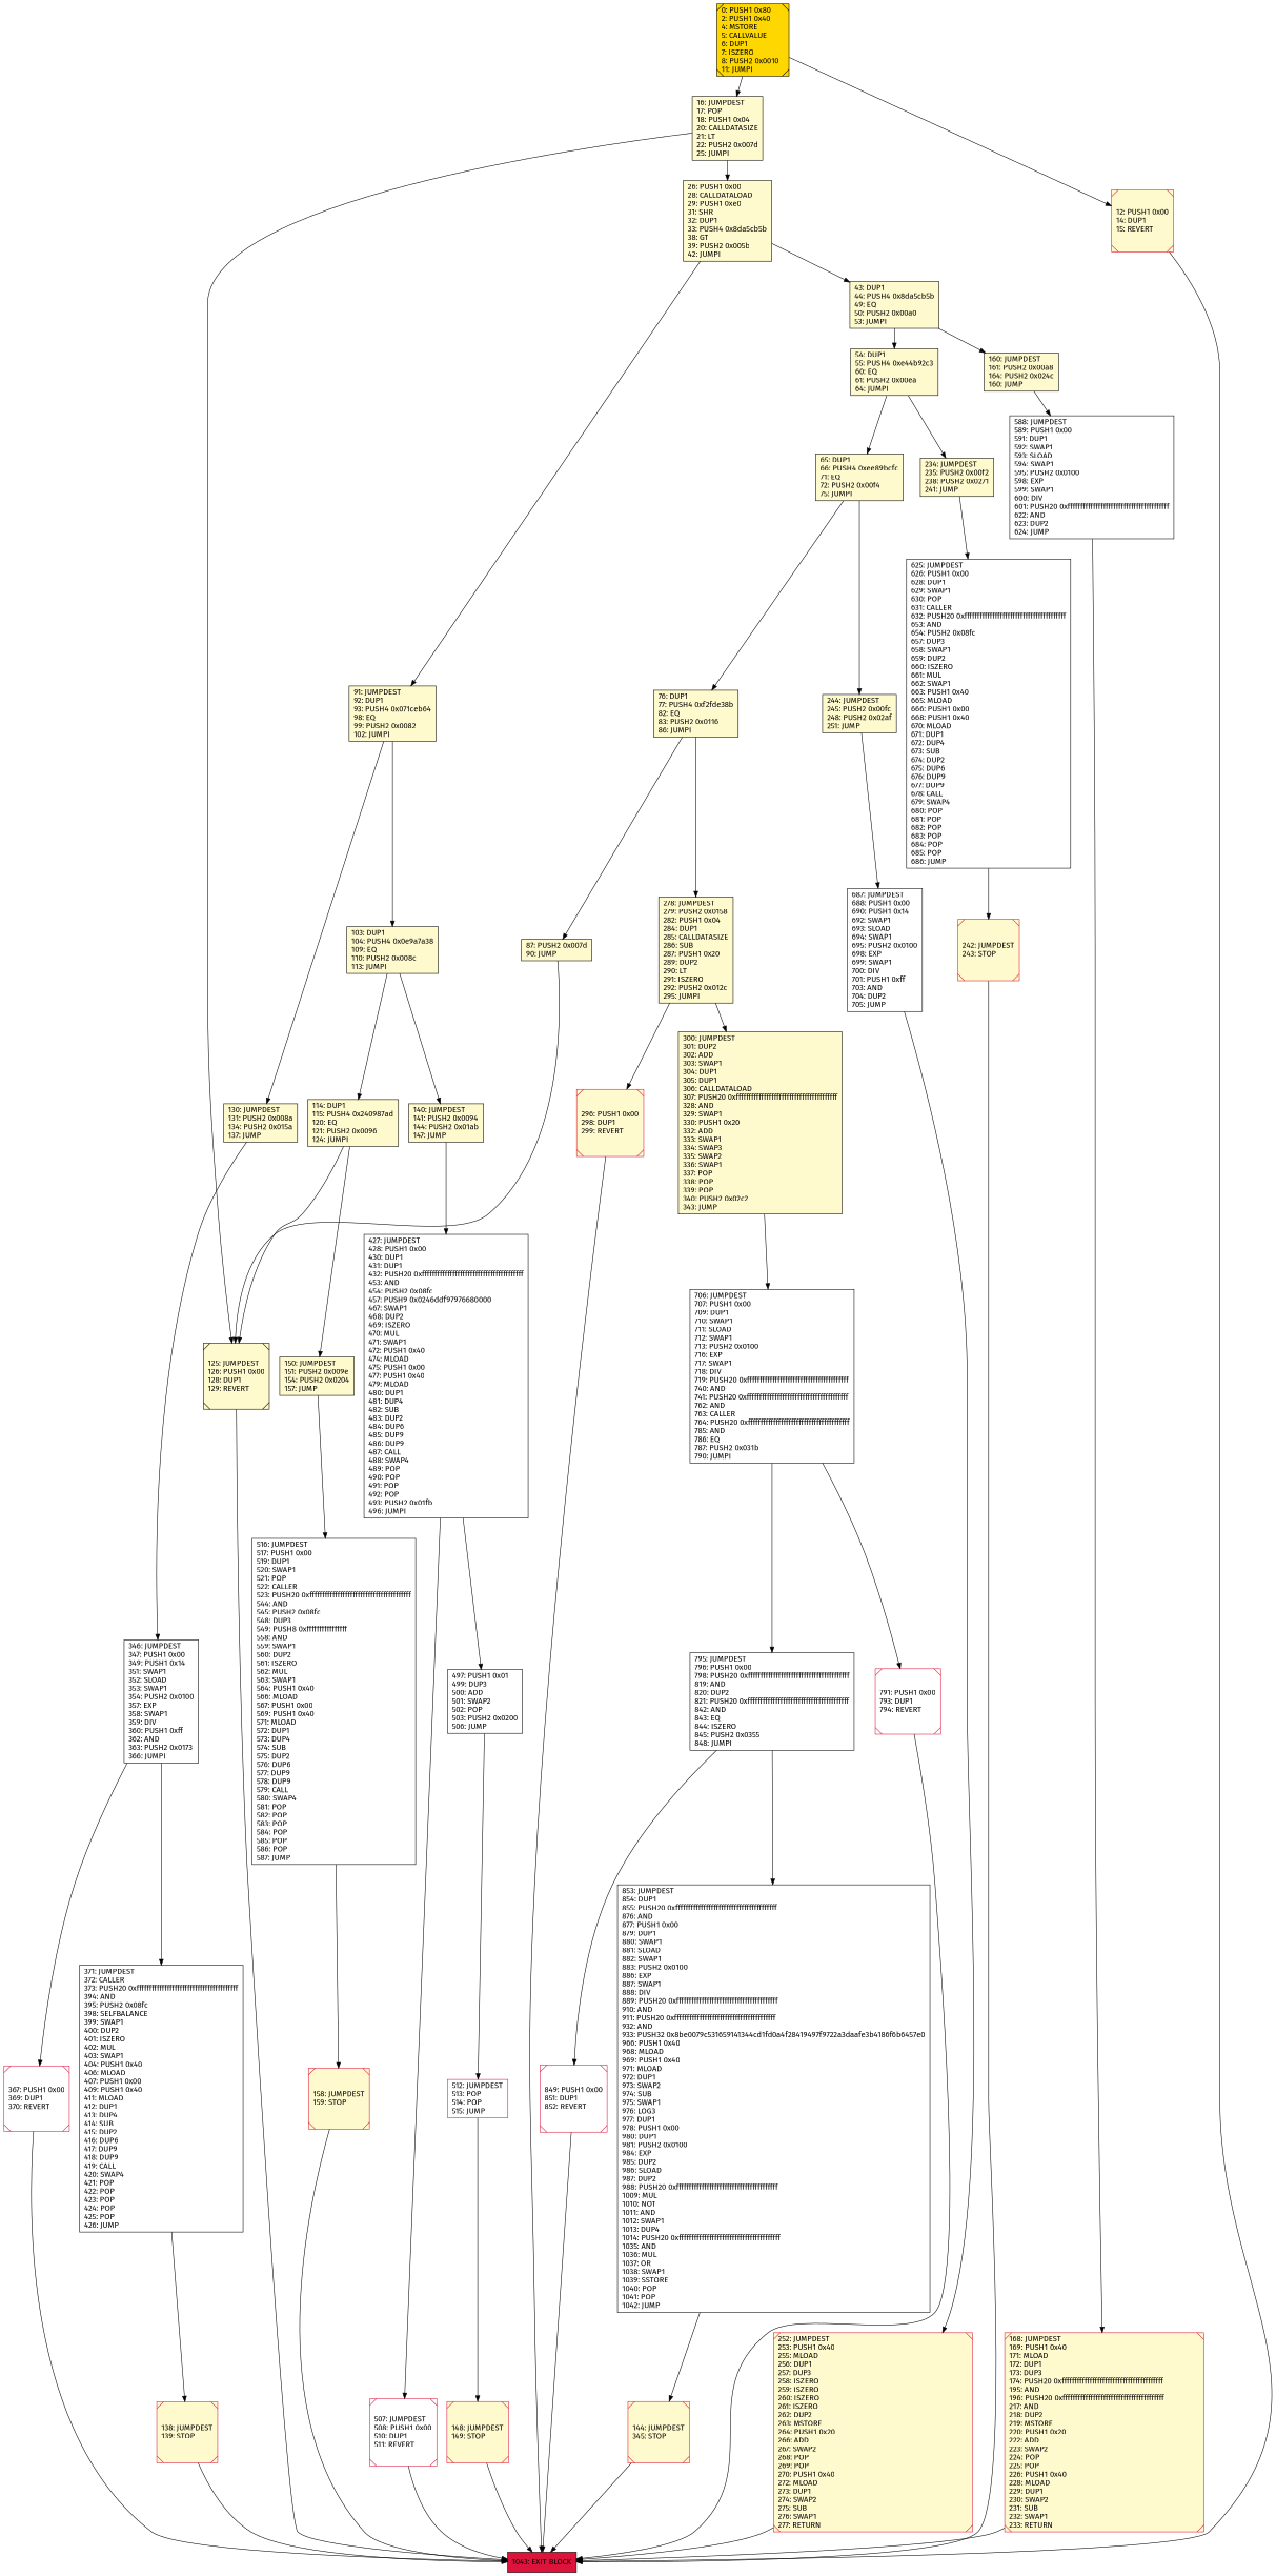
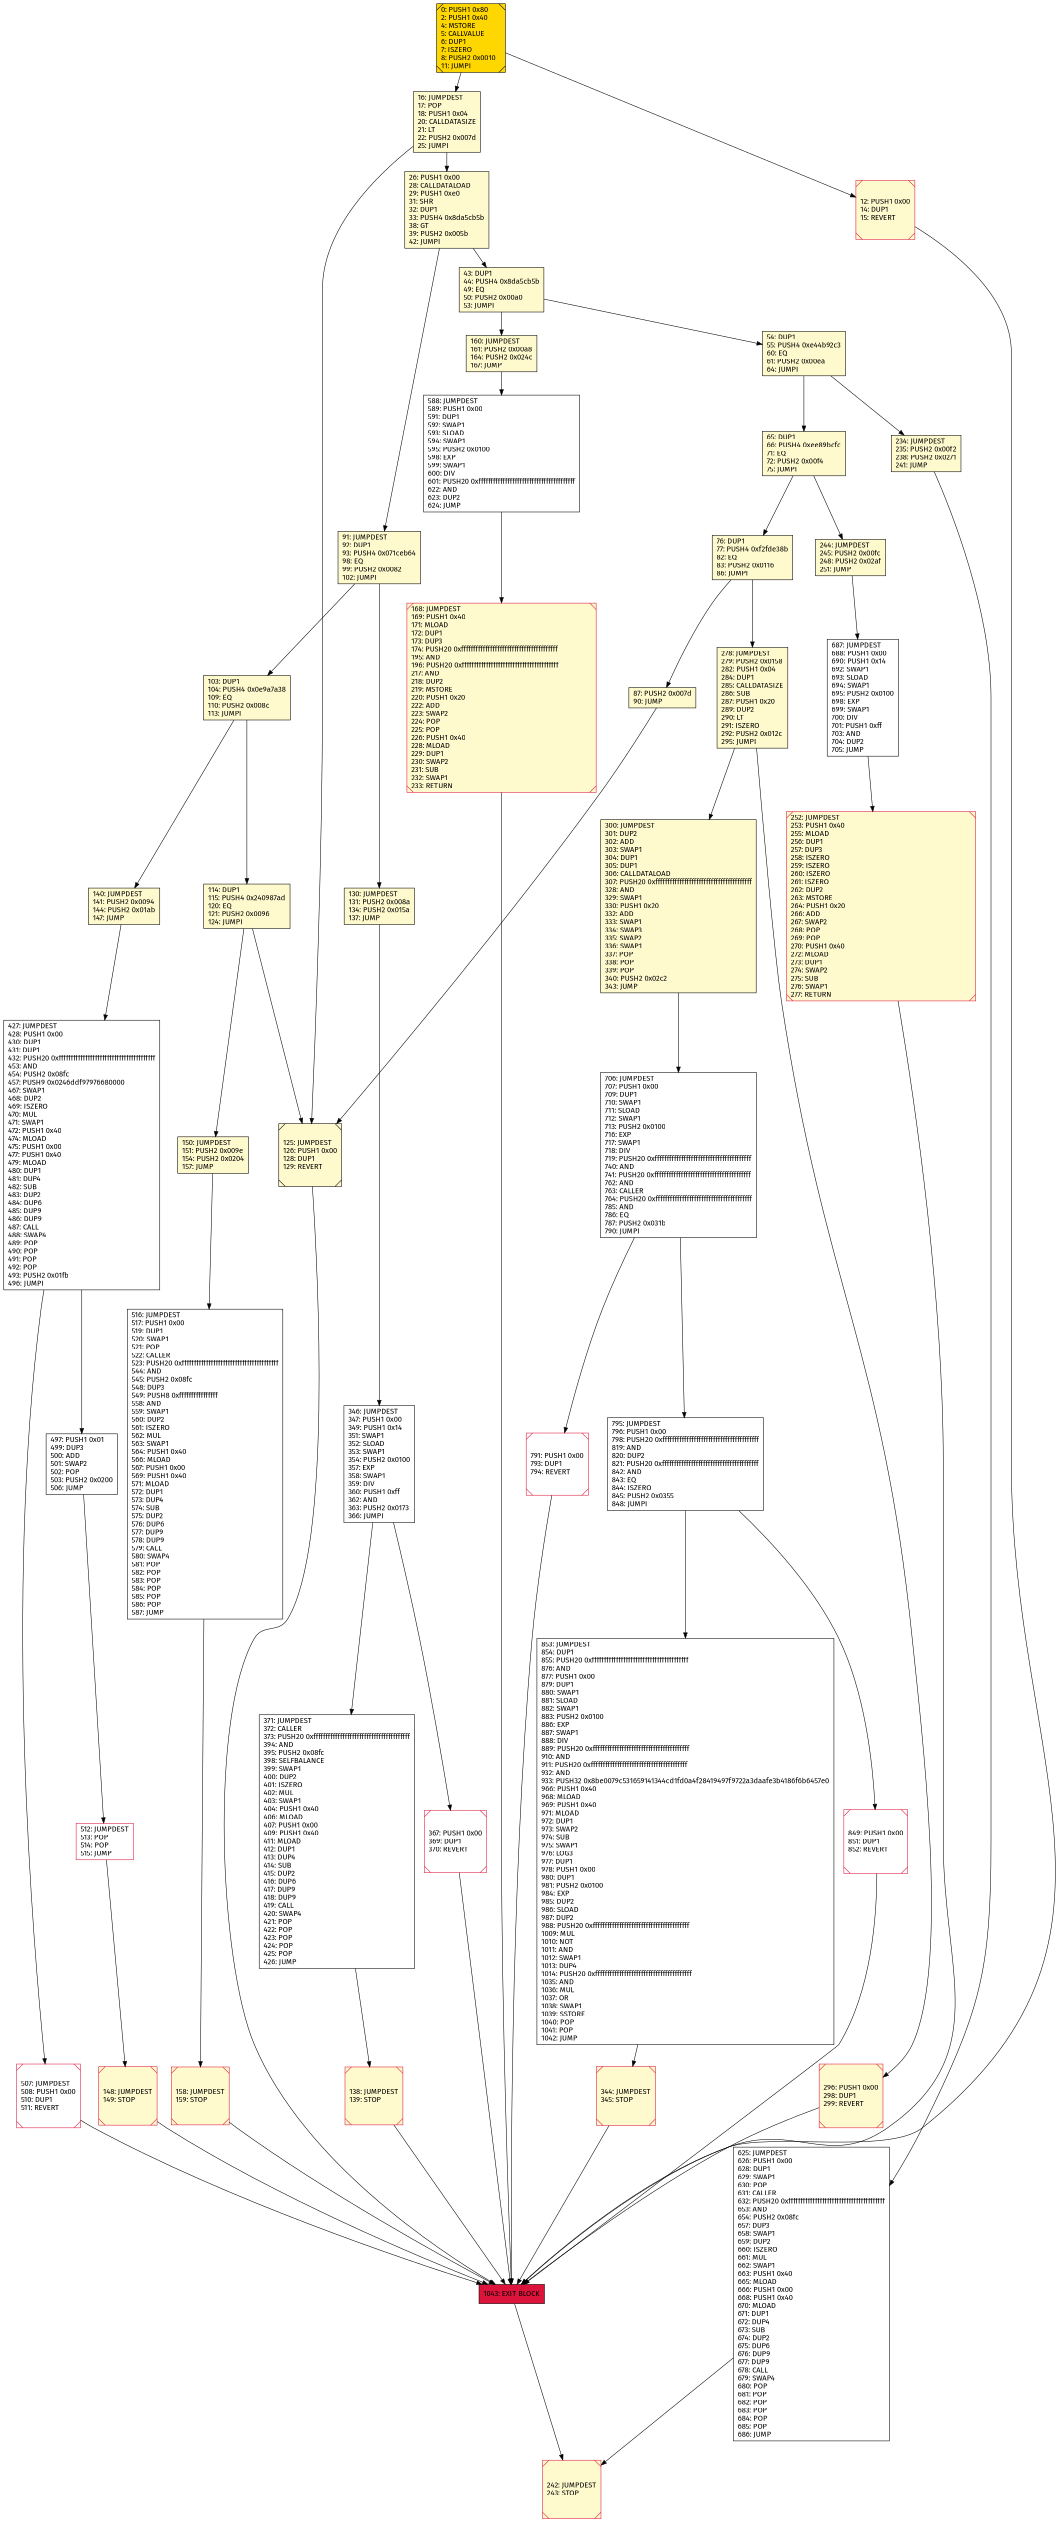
  digraph {
    fontname="Fira Sans"
    rankdir=UD
    node [color=black fillcolor=lemonchiffon fontcolor=black fontname="Fira Sans" shape=box style=filled]
    edge [fontname="Fira Sans"]
    n1 [color=crimson label="148: JUMPDEST\l149: STOP\l" shape=Msquare]
    n2 [fillcolor=crimson label="1043: EXIT BLOCK\l"]
    n3 [color=crimson label="252: JUMPDEST\l253: PUSH1 0x40\l255: MLOAD\l256: DUP1\l257: DUP3\l258: ISZERO\l259: ISZERO\l260: ISZERO\l261: ISZERO\l262: DUP2\l263: MSTORE\l264: PUSH1 0x20\l266: ADD\l267: SWAP2\l268: POP\l269: POP\l270: PUSH1 0x40\l272: MLOAD\l273: DUP1\l274: SWAP2\l275: SUB\l276: SWAP1\l277: RETURN\l" shape=Msquare]
    n4 [label="65: DUP1\l66: PUSH4 0xee89bcfc\l71: EQ\l72: PUSH2 0x00f4\l75: JUMPI\l"]
    n5 [label="76: DUP1\l77: PUSH4 0xf2fde38b\l82: EQ\l83: PUSH2 0x0116\l86: JUMPI\l"]
    n6 [label="244: JUMPDEST\l245: PUSH2 0x00fc\l248: PUSH2 0x02af\l251: JUMP\l"]
    n7 [label="87: PUSH2 0x007d\l90: JUMP\l"]
    n8 [label="278: JUMPDEST\l279: PUSH2 0x0158\l282: PUSH1 0x04\l284: DUP1\l285: CALLDATASIZE\l286: SUB\l287: PUSH1 0x20\l289: DUP2\l290: LT\l291: ISZERO\l292: PUSH2 0x012c\l295: JUMPI\l"]
    n9 [fillcolor=white label="687: JUMPDEST\l688: PUSH1 0x00\l690: PUSH1 0x14\l692: SWAP1\l693: SLOAD\l694: SWAP1\l695: PUSH2 0x0100\l698: EXP\l699: SWAP1\l700: DIV\l701: PUSH1 0xff\l703: AND\l704: DUP2\l705: JUMP\l"]
    n10 [label="125: JUMPDEST\l126: PUSH1 0x00\l128: DUP1\l129: REVERT\l" shape=Msquare]
    n11 [label="150: JUMPDEST\l151: PUSH2 0x009e\l154: PUSH2 0x0204\l157: JUMP\l"]
    n12 [fillcolor=white label="516: JUMPDEST\l517: PUSH1 0x00\l519: DUP1\l520: SWAP1\l521: POP\l522: CALLER\l523: PUSH20 0xffffffffffffffffffffffffffffffffffffffff\l544: AND\l545: PUSH2 0x08fc\l548: DUP3\l549: PUSH8 0xffffffffffffffff\l558: AND\l559: SWAP1\l560: DUP2\l561: ISZERO\l562: MUL\l563: SWAP1\l564: PUSH1 0x40\l566: MLOAD\l567: PUSH1 0x00\l569: PUSH1 0x40\l571: MLOAD\l572: DUP1\l573: DUP4\l574: SUB\l575: DUP2\l576: DUP6\l577: DUP9\l578: DUP9\l579: CALL\l580: SWAP4\l581: POP\l582: POP\l583: POP\l584: POP\l585: POP\l586: POP\l587: JUMP\l"]
    n13 [color=crimson label="158: JUMPDEST\l159: STOP\l" shape=Msquare]
    n14 [fillcolor=white label="346: JUMPDEST\l347: PUSH1 0x00\l349: PUSH1 0x14\l351: SWAP1\l352: SLOAD\l353: SWAP1\l354: PUSH2 0x0100\l357: EXP\l358: SWAP1\l359: DIV\l360: PUSH1 0xff\l362: AND\l363: PUSH2 0x0173\l366: JUMPI\l"]
    n15 [fillcolor=white label="371: JUMPDEST\l372: CALLER\l373: PUSH20 0xffffffffffffffffffffffffffffffffffffffff\l394: AND\l395: PUSH2 0x08fc\l398: SELFBALANCE\l399: SWAP1\l400: DUP2\l401: ISZERO\l402: MUL\l403: SWAP1\l404: PUSH1 0x40\l406: MLOAD\l407: PUSH1 0x00\l409: PUSH1 0x40\l411: MLOAD\l412: DUP1\l413: DUP4\l414: SUB\l415: DUP2\l416: DUP6\l417: DUP9\l418: DUP9\l419: CALL\l420: SWAP4\l421: POP\l422: POP\l423: POP\l424: POP\l425: POP\l426: JUMP\l"]
    n16 [color=crimson fillcolor=white label="367: PUSH1 0x00\l369: DUP1\l370: REVERT\l" shape=Msquare]
    n17 [color=crimson label="138: JUMPDEST\l139: STOP\l" shape=Msquare]
    n18 [color=crimson label="296: PUSH1 0x00\l298: DUP1\l299: REVERT\l" shape=Msquare]
    n19 [fillcolor=white label="706: JUMPDEST\l707: PUSH1 0x00\l709: DUP1\l710: SWAP1\l711: SLOAD\l712: SWAP1\l713: PUSH2 0x0100\l716: EXP\l717: SWAP1\l718: DIV\l719: PUSH20 0xffffffffffffffffffffffffffffffffffffffff\l740: AND\l741: PUSH20 0xffffffffffffffffffffffffffffffffffffffff\l762: AND\l763: CALLER\l764: PUSH20 0xffffffffffffffffffffffffffffffffffffffff\l785: AND\l786: EQ\l787: PUSH2 0x031b\l790: JUMPI\l"]
    n20 [fillcolor=white label="795: JUMPDEST\l796: PUSH1 0x00\l798: PUSH20 0xffffffffffffffffffffffffffffffffffffffff\l819: AND\l820: DUP2\l821: PUSH20 0xffffffffffffffffffffffffffffffffffffffff\l842: AND\l843: EQ\l844: ISZERO\l845: PUSH2 0x0355\l848: JUMPI\l"]
    n21 [color=crimson fillcolor=white label="791: PUSH1 0x00\l793: DUP1\l794: REVERT\l" shape=Msquare]
    n22 [fillcolor=white label="853: JUMPDEST\l854: DUP1\l855: PUSH20 0xffffffffffffffffffffffffffffffffffffffff\l876: AND\l877: PUSH1 0x00\l879: DUP1\l880: SWAP1\l881: SLOAD\l882: SWAP1\l883: PUSH2 0x0100\l886: EXP\l887: SWAP1\l888: DIV\l889: PUSH20 0xffffffffffffffffffffffffffffffffffffffff\l910: AND\l911: PUSH20 0xffffffffffffffffffffffffffffffffffffffff\l932: AND\l933: PUSH32 0x8be0079c531659141344cd1fd0a4f28419497f9722a3daafe3b4186f6b6457e0\l966: PUSH1 0x40\l968: MLOAD\l969: PUSH1 0x40\l971: MLOAD\l972: DUP1\l973: SWAP2\l974: SUB\l975: SWAP1\l976: LOG3\l977: DUP1\l978: PUSH1 0x00\l980: DUP1\l981: PUSH2 0x0100\l984: EXP\l985: DUP2\l986: SLOAD\l987: DUP2\l988: PUSH20 0xffffffffffffffffffffffffffffffffffffffff\l1009: MUL\l1010: NOT\l1011: AND\l1012: SWAP1\l1013: DUP4\l1014: PUSH20 0xffffffffffffffffffffffffffffffffffffffff\l1035: AND\l1036: MUL\l1037: OR\l1038: SWAP1\l1039: SSTORE\l1040: POP\l1041: POP\l1042: JUMP\l"]
    n23 [color=crimson fillcolor=white label="849: PUSH1 0x00\l851: DUP1\l852: REVERT\l" shape=Msquare]
    n24 [color=crimson fillcolor=white label="512: JUMPDEST\l513: POP\l514: POP\l515: JUMP\l"]
-   n25 [color=crimson label="144: JUMPDEST\l345: STOP\l" shape=Msquare]
+   n25 [color=crimson label="344: JUMPDEST\l345: STOP\l" shape=Msquare]
    n26 [label="103: DUP1\l104: PUSH4 0x0e9a7a38\l109: EQ\l110: PUSH2 0x008c\l113: JUMPI\l"]
    n27 [label="140: JUMPDEST\l141: PUSH2 0x0094\l144: PUSH2 0x01ab\l147: JUMP\l"]
    n28 [label="114: DUP1\l115: PUSH4 0x240987ad\l120: EQ\l121: PUSH2 0x0096\l124: JUMPI\l"]
    n29 [fillcolor=white label="427: JUMPDEST\l428: PUSH1 0x00\l430: DUP1\l431: DUP1\l432: PUSH20 0xffffffffffffffffffffffffffffffffffffffff\l453: AND\l454: PUSH2 0x08fc\l457: PUSH9 0x0246ddf97976680000\l467: SWAP1\l468: DUP2\l469: ISZERO\l470: MUL\l471: SWAP1\l472: PUSH1 0x40\l474: MLOAD\l475: PUSH1 0x00\l477: PUSH1 0x40\l479: MLOAD\l480: DUP1\l481: DUP4\l482: SUB\l483: DUP2\l484: DUP6\l485: DUP9\l486: DUP9\l487: CALL\l488: SWAP4\l489: POP\l490: POP\l491: POP\l492: POP\l493: PUSH2 0x01fb\l496: JUMPI\l"]
    n30 [label="300: JUMPDEST\l301: DUP2\l302: ADD\l303: SWAP1\l304: DUP1\l305: DUP1\l306: CALLDATALOAD\l307: PUSH20 0xffffffffffffffffffffffffffffffffffffffff\l328: AND\l329: SWAP1\l330: PUSH1 0x20\l332: ADD\l333: SWAP1\l334: SWAP3\l335: SWAP2\l336: SWAP1\l337: POP\l338: POP\l339: POP\l340: PUSH2 0x02c2\l343: JUMP\l"]
    n31 [label="234: JUMPDEST\l235: PUSH2 0x00f2\l238: PUSH2 0x0271\l241: JUMP\l"]
    n32 [fillcolor=white label="625: JUMPDEST\l626: PUSH1 0x00\l628: DUP1\l629: SWAP1\l630: POP\l631: CALLER\l632: PUSH20 0xffffffffffffffffffffffffffffffffffffffff\l653: AND\l654: PUSH2 0x08fc\l657: DUP3\l658: SWAP1\l659: DUP2\l660: ISZERO\l661: MUL\l662: SWAP1\l663: PUSH1 0x40\l665: MLOAD\l666: PUSH1 0x00\l668: PUSH1 0x40\l670: MLOAD\l671: DUP1\l672: DUP4\l673: SUB\l674: DUP2\l675: DUP6\l676: DUP9\l677: DUP9\l678: CALL\l679: SWAP4\l680: POP\l681: POP\l682: POP\l683: POP\l684: POP\l685: POP\l686: JUMP\l"]
    n33 [color=crimson label="242: JUMPDEST\l243: STOP\l" shape=Msquare]
    n34 [fillcolor=white label="497: PUSH1 0x01\l499: DUP3\l500: ADD\l501: SWAP2\l502: POP\l503: PUSH2 0x0200\l506: JUMP\l"]
    n35 [color=crimson fillcolor=white label="507: JUMPDEST\l508: PUSH1 0x00\l510: DUP1\l511: REVERT\l" shape=Msquare]
    n36 [fillcolor=gold label="0: PUSH1 0x80\l2: PUSH1 0x40\l4: MSTORE\l5: CALLVALUE\l6: DUP1\l7: ISZERO\l8: PUSH2 0x0010\l11: JUMPI\l" shape=Msquare]
    n37 [label="16: JUMPDEST\l17: POP\l18: PUSH1 0x04\l20: CALLDATASIZE\l21: LT\l22: PUSH2 0x007d\l25: JUMPI\l"]
    n38 [color=crimson label="12: PUSH1 0x00\l14: DUP1\l15: REVERT\l" shape=Msquare]
    n39 [label="26: PUSH1 0x00\l28: CALLDATALOAD\l29: PUSH1 0xe0\l31: SHR\l32: DUP1\l33: PUSH4 0x8da5cb5b\l38: GT\l39: PUSH2 0x005b\l42: JUMPI\l"]
    n40 [label="130: JUMPDEST\l131: PUSH2 0x008a\l134: PUSH2 0x015a\l137: JUMP\l"]
    n41 [label="91: JUMPDEST\l92: DUP1\l93: PUSH4 0x071ceb64\l98: EQ\l99: PUSH2 0x0082\l102: JUMPI\l"]
    n42 [label="43: DUP1\l44: PUSH4 0x8da5cb5b\l49: EQ\l50: PUSH2 0x00a0\l53: JUMPI\l"]
    n43 [label="54: DUP1\l55: PUSH4 0xe44b92c3\l60: EQ\l61: PUSH2 0x00ea\l64: JUMPI\l"]
-   n44 [label="160: JUMPDEST\l161: PUSH2 0x00a8\l164: PUSH2 0x024c\l160: JUMP\l"]
+   n44 [label="160: JUMPDEST\l161: PUSH2 0x00a8\l164: PUSH2 0x024c\l167: JUMP\l"]
    n45 [fillcolor=white label="588: JUMPDEST\l589: PUSH1 0x00\l591: DUP1\l592: SWAP1\l593: SLOAD\l594: SWAP1\l595: PUSH2 0x0100\l598: EXP\l599: SWAP1\l600: DIV\l601: PUSH20 0xffffffffffffffffffffffffffffffffffffffff\l622: AND\l623: DUP2\l624: JUMP\l"]
    n46 [color=crimson label="168: JUMPDEST\l169: PUSH1 0x40\l171: MLOAD\l172: DUP1\l173: DUP3\l174: PUSH20 0xffffffffffffffffffffffffffffffffffffffff\l195: AND\l196: PUSH20 0xffffffffffffffffffffffffffffffffffffffff\l217: AND\l218: DUP2\l219: MSTORE\l220: PUSH1 0x20\l222: ADD\l223: SWAP2\l224: POP\l225: POP\l226: PUSH1 0x40\l228: MLOAD\l229: DUP1\l230: SWAP2\l231: SUB\l232: SWAP1\l233: RETURN\l" shape=Msquare]
    n1 -> n2
    n3 -> n2
    n4 -> n5
    n4 -> n6
    n5 -> n7
    n5 -> n8
    n6 -> n9
    n7 -> n10
    n8 -> n18
    n8 -> n30
    n9 -> n3
    n10 -> n2
    n11 -> n12
    n12 -> n13
    n13 -> n2
    n14 -> n15
    n14 -> n16
    n15 -> n17
    n16 -> n2
    n17 -> n2
    n18 -> n2
    n19 -> n20
    n19 -> n21
    n20 -> n22
    n20 -> n23
    n21 -> n2
    n22 -> n25
    n23 -> n2
    n24 -> n1
    n25 -> n2
    n26 -> n27
    n26 -> n28
    n27 -> n29
    n28 -> n10
    n28 -> n11
    n29 -> n34
    n29 -> n35
    n30 -> n19
    n31 -> n32
    n32 -> n33
-   n33 -> n2
+   n2 -> n33
    n34 -> n24
    n35 -> n2
    n36 -> n37
    n36 -> n38
    n37 -> n10
    n37 -> n39
    n38 -> n2
    n39 -> n41
    n39 -> n42
    n40 -> n14
    n41 -> n26
    n41 -> n40
    n42 -> n43
    n42 -> n44
    n43 -> n4
    n43 -> n31
    n44 -> n45
    n45 -> n46
    n46 -> n2
  }
